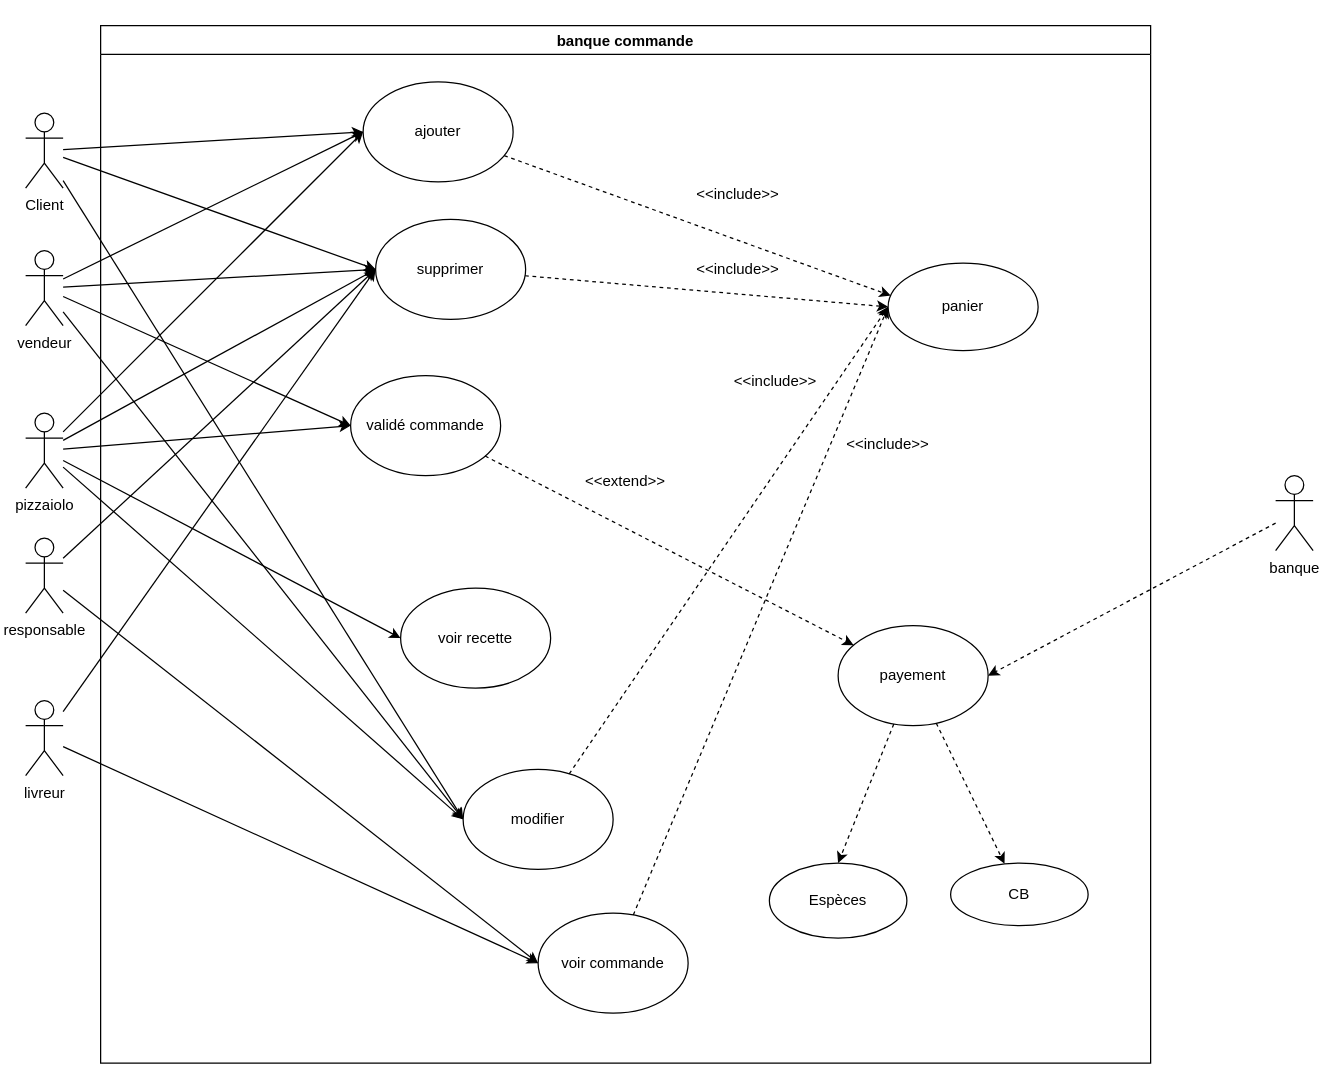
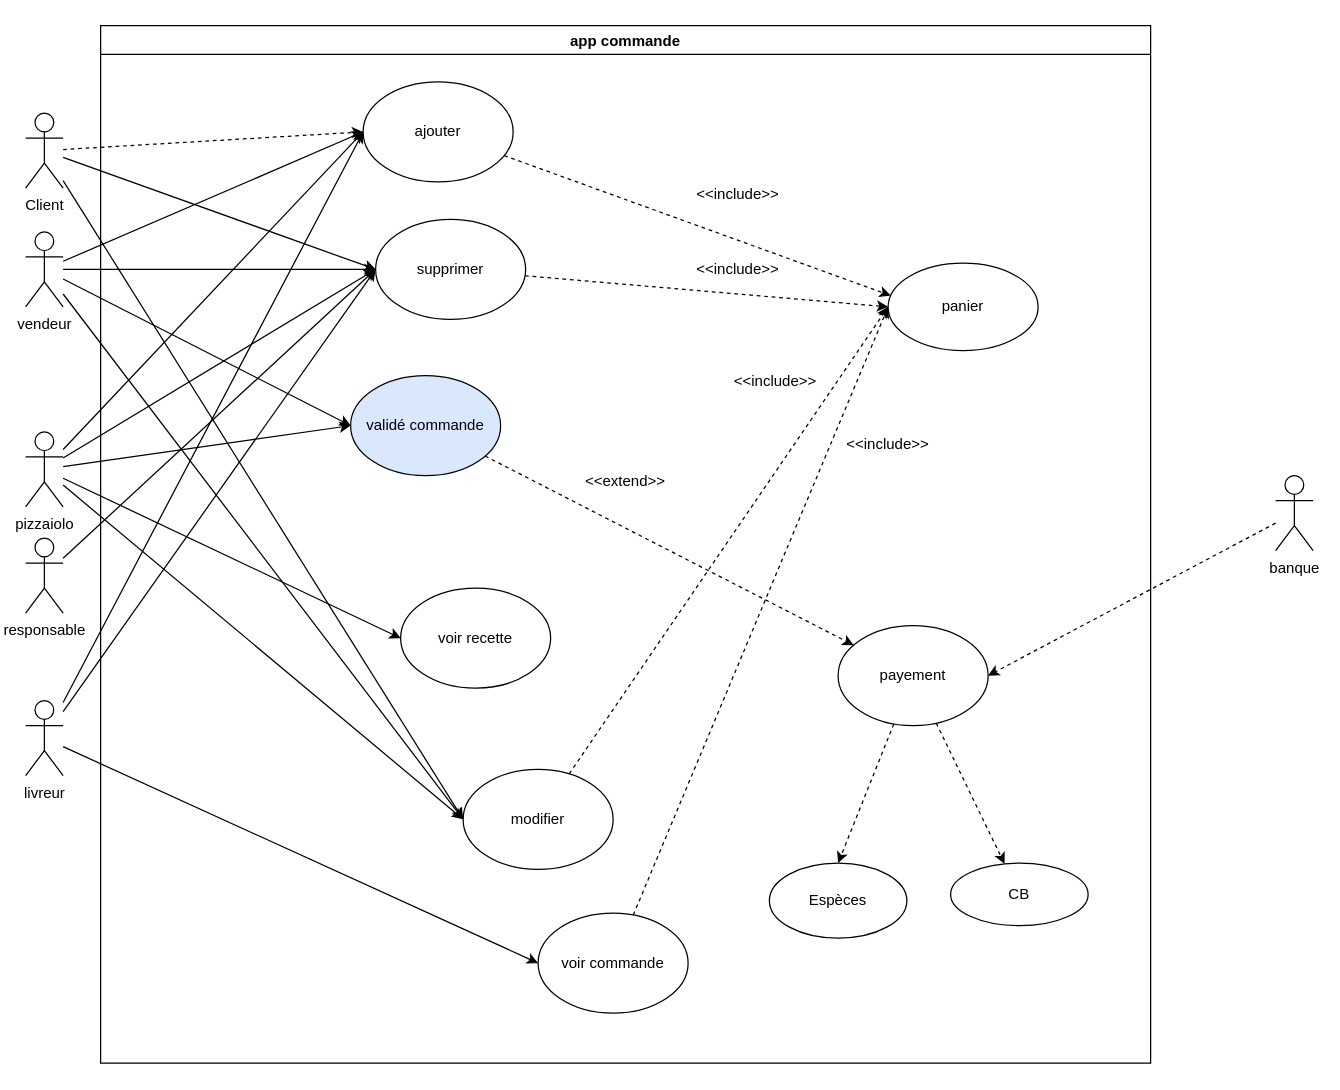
  <mxCell id="0" />
  <mxCell id="1" parent="0" />
- <mxCell id="2" style="edgeStyle=none;rounded=0;orthogonalLoop=1;jettySize=auto;html=1;entryX=0;entryY=0.5;entryDx=0;entryDy=0;" parent="1" source="5" target="7" edge="1"><mxGeometry relative="1" as="geometry" /></mxCell>
+ <mxCell id="2" style="edgeStyle=none;rounded=0;orthogonalLoop=1;jettySize=auto;html=1;entryX=0;entryY=0.5;entryDx=0;entryDy=0;dashed=1;" parent="1" source="5" target="7" edge="1"><mxGeometry relative="1" as="geometry" /></mxCell>
  <mxCell id="3" style="rounded=0;orthogonalLoop=1;jettySize=auto;html=1;entryX=0;entryY=0.5;entryDx=0;entryDy=0;" edge="1" parent="1" source="5" target="8"><mxGeometry relative="1" as="geometry" /></mxCell>
  <mxCell id="4" style="edgeStyle=none;rounded=0;orthogonalLoop=1;jettySize=auto;html=1;entryX=0;entryY=0.5;entryDx=0;entryDy=0;" edge="1" parent="1" source="5" target="10"><mxGeometry relative="1" as="geometry" /></mxCell>
  <mxCell id="5" value="Client" style="shape=umlActor;verticalLabelPosition=bottom;verticalAlign=top;html=1;outlineConnect=0;" parent="1" vertex="1"><mxGeometry x="20" y="90" width="30" height="60" as="geometry" /></mxCell>
- <mxCell id="6" value="banque commande" style="swimlane;startSize=23;" parent="1" vertex="1"><mxGeometry x="80" y="20" width="840" height="830" as="geometry" /></mxCell>
+ <mxCell id="6" value="app commande" style="swimlane;startSize=23;" parent="1" vertex="1"><mxGeometry x="80" y="20" width="840" height="830" as="geometry" /></mxCell>
  <mxCell id="7" value="ajouter " style="ellipse;whiteSpace=wrap;html=1;" parent="6" vertex="1"><mxGeometry x="210" y="45" width="120" height="80" as="geometry" /></mxCell>
  <mxCell id="8" value="supprimer" style="ellipse;whiteSpace=wrap;html=1;" vertex="1" parent="6"><mxGeometry x="220" y="155" width="120" height="80" as="geometry" /></mxCell>
  <mxCell id="9" style="edgeStyle=none;rounded=0;orthogonalLoop=1;jettySize=auto;html=1;dashed=1;entryX=0;entryY=0.5;entryDx=0;entryDy=0;" edge="1" parent="6" source="10" target="17"><mxGeometry relative="1" as="geometry"><mxPoint x="680" y="250" as="targetPoint" /></mxGeometry></mxCell>
  <mxCell id="10" value="modifier" style="ellipse;whiteSpace=wrap;html=1;" vertex="1" parent="6"><mxGeometry x="290" y="595" width="120" height="80" as="geometry" /></mxCell>
  <mxCell id="11" style="edgeStyle=none;rounded=0;orthogonalLoop=1;jettySize=auto;html=1;entryX=0;entryY=0.5;entryDx=0;entryDy=0;dashed=1;" edge="1" parent="6" source="12" target="17"><mxGeometry relative="1" as="geometry" /></mxCell>
  <mxCell id="12" value="voir commande" style="ellipse;whiteSpace=wrap;html=1;" vertex="1" parent="6"><mxGeometry x="350" y="710" width="120" height="80" as="geometry" /></mxCell>
- <mxCell id="13" value="validé commande" style="ellipse;whiteSpace=wrap;html=1;" vertex="1" parent="6"><mxGeometry x="200" y="280" width="120" height="80" as="geometry" /></mxCell>
+ <mxCell id="13" value="validé commande" style="ellipse;whiteSpace=wrap;html=1;fillColor=#dae8fc;" vertex="1" parent="6"><mxGeometry x="200" y="280" width="120" height="80" as="geometry" /></mxCell>
  <mxCell id="14" value="voir recette" style="ellipse;whiteSpace=wrap;html=1;" vertex="1" parent="6"><mxGeometry x="240" y="450" width="120" height="80" as="geometry" /></mxCell>
  <mxCell id="15" value="&amp;lt;&amp;lt;include&amp;gt;&amp;gt;" style="text;html=1;strokeColor=none;fillColor=none;align=center;verticalAlign=middle;whiteSpace=wrap;rounded=0;" vertex="1" parent="6"><mxGeometry x="480" y="120" width="60" height="30" as="geometry" /></mxCell>
  <mxCell id="16" value="&amp;lt;&amp;lt;include&amp;gt;&amp;gt;" style="text;html=1;strokeColor=none;fillColor=none;align=center;verticalAlign=middle;whiteSpace=wrap;rounded=0;" vertex="1" parent="6"><mxGeometry x="480" y="180" width="60" height="30" as="geometry" /></mxCell>
  <mxCell id="17" value="panier" style="ellipse;whiteSpace=wrap;html=1;" vertex="1" parent="6"><mxGeometry x="630" y="190" width="120" height="70" as="geometry" /></mxCell>
  <mxCell id="18" style="edgeStyle=none;rounded=0;orthogonalLoop=1;jettySize=auto;html=1;entryX=0;entryY=0.5;entryDx=0;entryDy=0;dashed=1;" edge="1" parent="6" source="8" target="17"><mxGeometry relative="1" as="geometry" /></mxCell>
  <mxCell id="19" style="edgeStyle=none;rounded=0;orthogonalLoop=1;jettySize=auto;html=1;entryX=0.017;entryY=0.371;entryDx=0;entryDy=0;entryPerimeter=0;dashed=1;" edge="1" parent="6" source="7" target="17"><mxGeometry relative="1" as="geometry" /></mxCell>
  <mxCell id="20" value="&amp;lt;&amp;lt;include&amp;gt;&amp;gt;" style="text;html=1;strokeColor=none;fillColor=none;align=center;verticalAlign=middle;whiteSpace=wrap;rounded=0;" vertex="1" parent="6"><mxGeometry x="510" y="270" width="60" height="30" as="geometry" /></mxCell>
  <mxCell id="21" value="&amp;lt;&amp;lt;include&amp;gt;&amp;gt;" style="text;html=1;strokeColor=none;fillColor=none;align=center;verticalAlign=middle;whiteSpace=wrap;rounded=0;" vertex="1" parent="6"><mxGeometry x="600" y="320" width="60" height="30" as="geometry" /></mxCell>
  <mxCell id="22" style="edgeStyle=none;rounded=0;orthogonalLoop=1;jettySize=auto;html=1;entryX=0.5;entryY=0;entryDx=0;entryDy=0;dashed=1;" edge="1" parent="6" source="23" target="25"><mxGeometry relative="1" as="geometry" /></mxCell>
  <mxCell id="23" value="&lt;div&gt;payement&lt;/div&gt;" style="ellipse;whiteSpace=wrap;html=1;" vertex="1" parent="6"><mxGeometry x="590" y="480" width="120" height="80" as="geometry" /></mxCell>
  <mxCell id="24" style="edgeStyle=none;rounded=0;orthogonalLoop=1;jettySize=auto;html=1;dashed=1;" edge="1" parent="6" source="13" target="23"><mxGeometry relative="1" as="geometry"><mxPoint x="640" y="520" as="targetPoint" /></mxGeometry></mxCell>
  <mxCell id="25" value="Espèces " style="ellipse;whiteSpace=wrap;html=1;" vertex="1" parent="6"><mxGeometry x="535" y="670" width="110" height="60" as="geometry" /></mxCell>
  <mxCell id="26" value="CB" style="ellipse;whiteSpace=wrap;html=1;" vertex="1" parent="6"><mxGeometry x="680" y="670" width="110" height="50" as="geometry" /></mxCell>
  <mxCell id="27" style="edgeStyle=none;rounded=0;orthogonalLoop=1;jettySize=auto;html=1;dashed=1;" edge="1" parent="6" source="23" target="26"><mxGeometry relative="1" as="geometry"><mxPoint x="730" y="630" as="targetPoint" /></mxGeometry></mxCell>
  <mxCell id="28" value="&amp;lt;&amp;lt;extend&amp;gt;&amp;gt;" style="text;html=1;strokeColor=none;fillColor=none;align=center;verticalAlign=middle;whiteSpace=wrap;rounded=0;" vertex="1" parent="6"><mxGeometry x="390" y="350" width="60" height="30" as="geometry" /></mxCell>
  <mxCell id="29" style="edgeStyle=none;rounded=0;orthogonalLoop=1;jettySize=auto;html=1;entryX=0;entryY=0.5;entryDx=0;entryDy=0;" parent="1" source="33" target="7" edge="1"><mxGeometry relative="1" as="geometry" /></mxCell>
  <mxCell id="30" style="edgeStyle=none;rounded=0;orthogonalLoop=1;jettySize=auto;html=1;entryX=0;entryY=0.5;entryDx=0;entryDy=0;" edge="1" parent="1" source="33" target="8"><mxGeometry relative="1" as="geometry" /></mxCell>
  <mxCell id="31" style="edgeStyle=none;rounded=0;orthogonalLoop=1;jettySize=auto;html=1;entryX=0;entryY=0.5;entryDx=0;entryDy=0;" edge="1" parent="1" source="33" target="10"><mxGeometry relative="1" as="geometry" /></mxCell>
  <mxCell id="32" style="edgeStyle=none;rounded=0;orthogonalLoop=1;jettySize=auto;html=1;entryX=0;entryY=0.5;entryDx=0;entryDy=0;" edge="1" parent="1" source="33" target="13"><mxGeometry relative="1" as="geometry"><mxPoint x="190" y="400" as="targetPoint" /></mxGeometry></mxCell>
- <mxCell id="33" value="vendeur" style="shape=umlActor;verticalLabelPosition=bottom;verticalAlign=top;html=1;outlineConnect=0;" parent="1" vertex="1"><mxGeometry x="20" y="200" width="30" height="60" as="geometry" /></mxCell>
+ <mxCell id="33" value="vendeur" style="shape=umlActor;verticalLabelPosition=bottom;verticalAlign=top;html=1;outlineConnect=0;" parent="1" vertex="1"><mxGeometry x="20" y="185" width="30" height="60" as="geometry" /></mxCell>
  <mxCell id="34" style="edgeStyle=none;rounded=0;orthogonalLoop=1;jettySize=auto;html=1;entryX=0;entryY=0.5;entryDx=0;entryDy=0;" parent="1" source="39" target="7" edge="1"><mxGeometry relative="1" as="geometry" /></mxCell>
  <mxCell id="35" style="edgeStyle=none;rounded=0;orthogonalLoop=1;jettySize=auto;html=1;entryX=0;entryY=0.5;entryDx=0;entryDy=0;" edge="1" parent="1" source="39" target="8"><mxGeometry relative="1" as="geometry" /></mxCell>
  <mxCell id="36" style="edgeStyle=none;rounded=0;orthogonalLoop=1;jettySize=auto;html=1;entryX=0;entryY=0.5;entryDx=0;entryDy=0;" edge="1" parent="1" source="39" target="10"><mxGeometry relative="1" as="geometry" /></mxCell>
  <mxCell id="37" style="edgeStyle=none;rounded=0;orthogonalLoop=1;jettySize=auto;html=1;entryX=0;entryY=0.5;entryDx=0;entryDy=0;" edge="1" parent="1" source="39" target="13"><mxGeometry relative="1" as="geometry" /></mxCell>
  <mxCell id="38" style="edgeStyle=none;rounded=0;orthogonalLoop=1;jettySize=auto;html=1;entryX=0;entryY=0.5;entryDx=0;entryDy=0;" edge="1" parent="1" source="39" target="14"><mxGeometry relative="1" as="geometry"><mxPoint x="450" y="510" as="targetPoint" /></mxGeometry></mxCell>
- <mxCell id="39" value="pizzaiolo" style="shape=umlActor;verticalLabelPosition=bottom;verticalAlign=top;html=1;outlineConnect=0;" parent="1" vertex="1"><mxGeometry x="20" y="330" width="30" height="60" as="geometry" /></mxCell>
+ <mxCell id="39" value="pizzaiolo" style="shape=umlActor;verticalLabelPosition=bottom;verticalAlign=top;html=1;outlineConnect=0;" parent="1" vertex="1"><mxGeometry x="20" y="345" width="30" height="60" as="geometry" /></mxCell>
  <mxCell id="40" style="edgeStyle=none;rounded=0;orthogonalLoop=1;jettySize=auto;html=1;entryX=0;entryY=0.5;entryDx=0;entryDy=0;" edge="1" parent="1" source="42" target="8"><mxGeometry relative="1" as="geometry" /></mxCell>
- <mxCell id="41" style="edgeStyle=none;rounded=0;orthogonalLoop=1;jettySize=auto;html=1;entryX=0;entryY=0.5;entryDx=0;entryDy=0;" edge="1" parent="1" source="42" target="12"><mxGeometry relative="1" as="geometry" /></mxCell>
  <mxCell id="42" value="&lt;div&gt;responsable&lt;/div&gt;" style="shape=umlActor;verticalLabelPosition=bottom;verticalAlign=top;html=1;outlineConnect=0;" parent="1" vertex="1"><mxGeometry x="20" y="430" width="30" height="60" as="geometry" /></mxCell>
+ <mxCell id="43" style="edgeStyle=none;rounded=0;orthogonalLoop=1;jettySize=auto;html=1;entryX=0;entryY=0.5;entryDx=0;entryDy=0;" parent="1" source="46" target="7" edge="1"><mxGeometry relative="1" as="geometry" /></mxCell>
  <mxCell id="44" style="edgeStyle=none;rounded=0;orthogonalLoop=1;jettySize=auto;html=1;entryX=0;entryY=0.5;entryDx=0;entryDy=0;" edge="1" parent="1" source="46" target="8"><mxGeometry relative="1" as="geometry"><mxPoint x="210" y="270" as="targetPoint" /></mxGeometry></mxCell>
  <mxCell id="45" style="edgeStyle=none;rounded=0;orthogonalLoop=1;jettySize=auto;html=1;entryX=0;entryY=0.5;entryDx=0;entryDy=0;" edge="1" parent="1" source="46" target="12"><mxGeometry relative="1" as="geometry" /></mxCell>
  <mxCell id="46" value="livreur" style="shape=umlActor;verticalLabelPosition=bottom;verticalAlign=top;html=1;outlineConnect=0;" parent="1" vertex="1"><mxGeometry x="20" y="560" width="30" height="60" as="geometry" /></mxCell>
  <mxCell id="47" style="edgeStyle=none;rounded=0;orthogonalLoop=1;jettySize=auto;html=1;entryX=1;entryY=0.5;entryDx=0;entryDy=0;dashed=1;" edge="1" parent="1" source="48" target="23"><mxGeometry relative="1" as="geometry" /></mxCell>
  <mxCell id="48" value="banque" style="shape=umlActor;verticalLabelPosition=bottom;verticalAlign=top;html=1;outlineConnect=0;" vertex="1" parent="1"><mxGeometry x="1020" y="380" width="30" height="60" as="geometry" /></mxCell>
